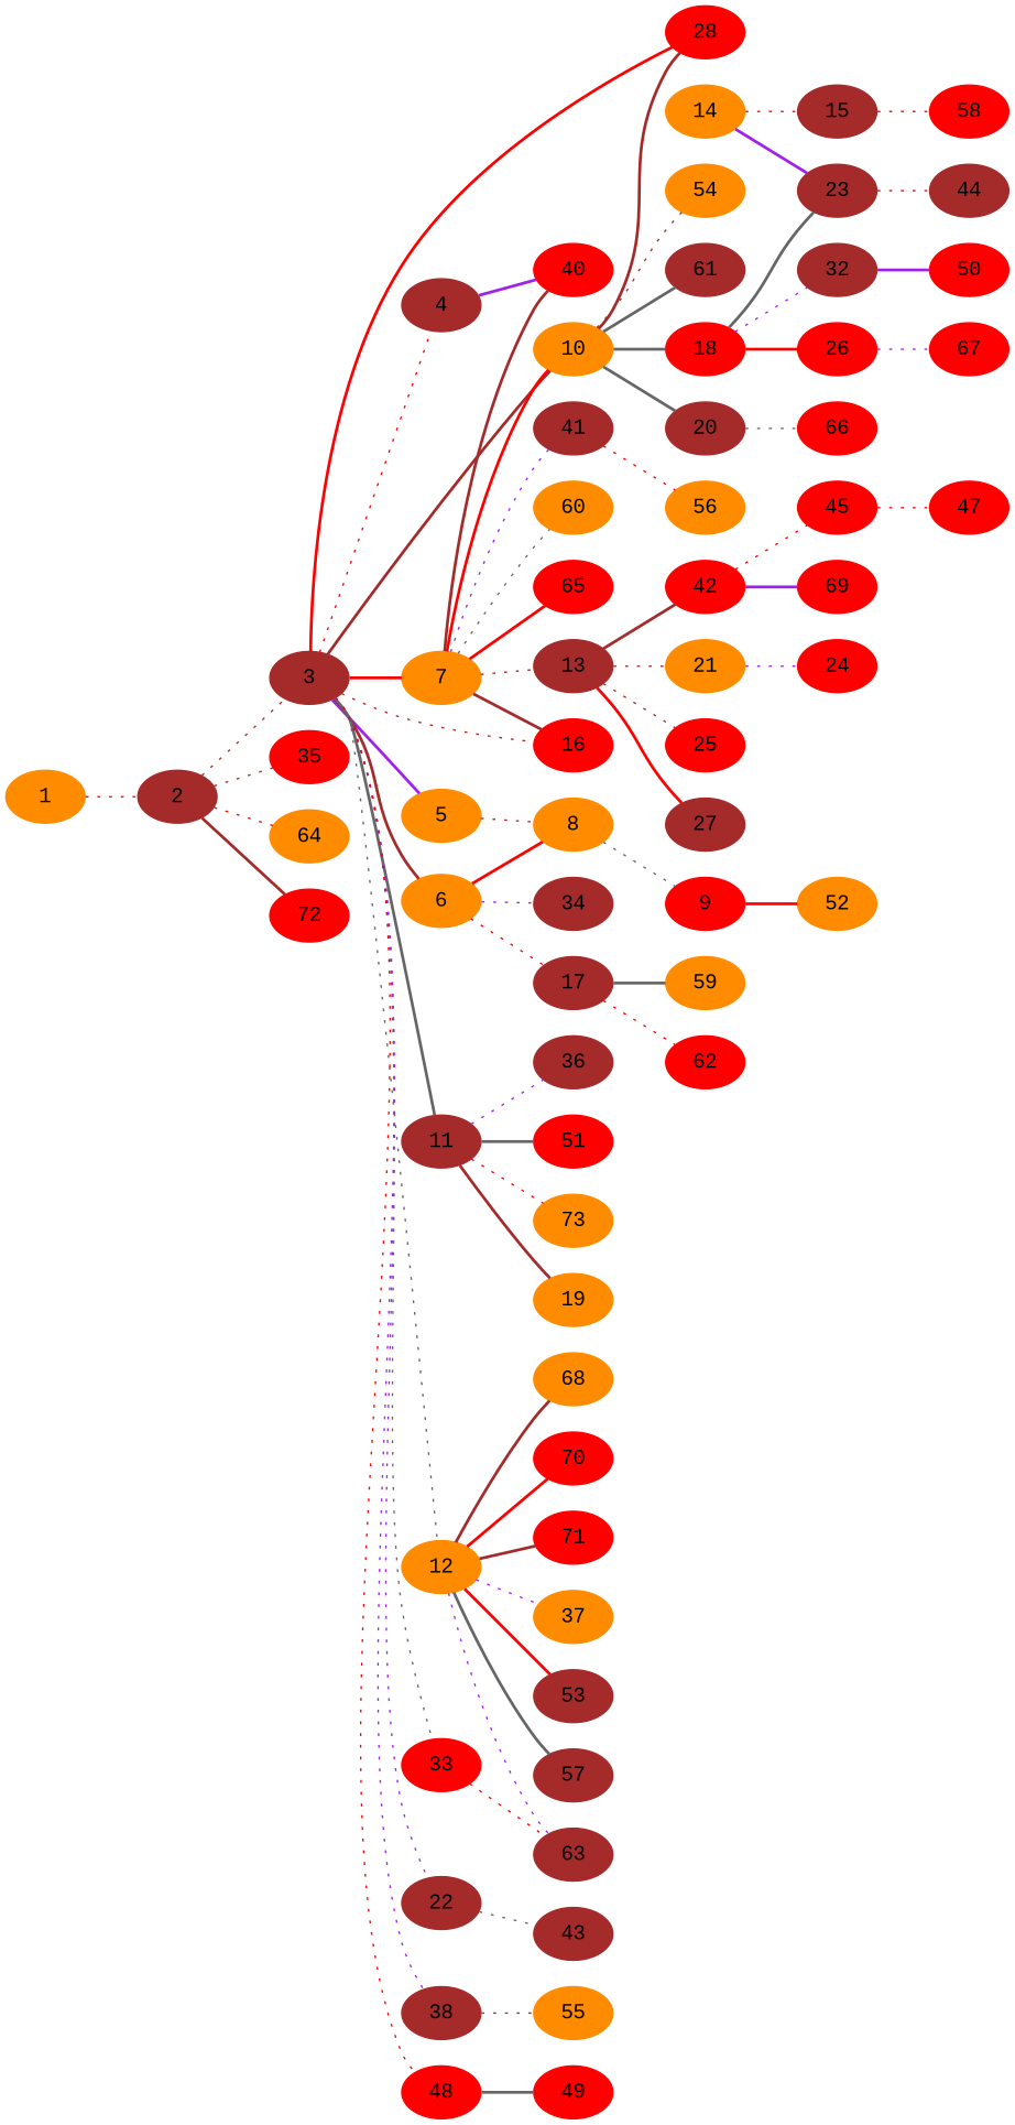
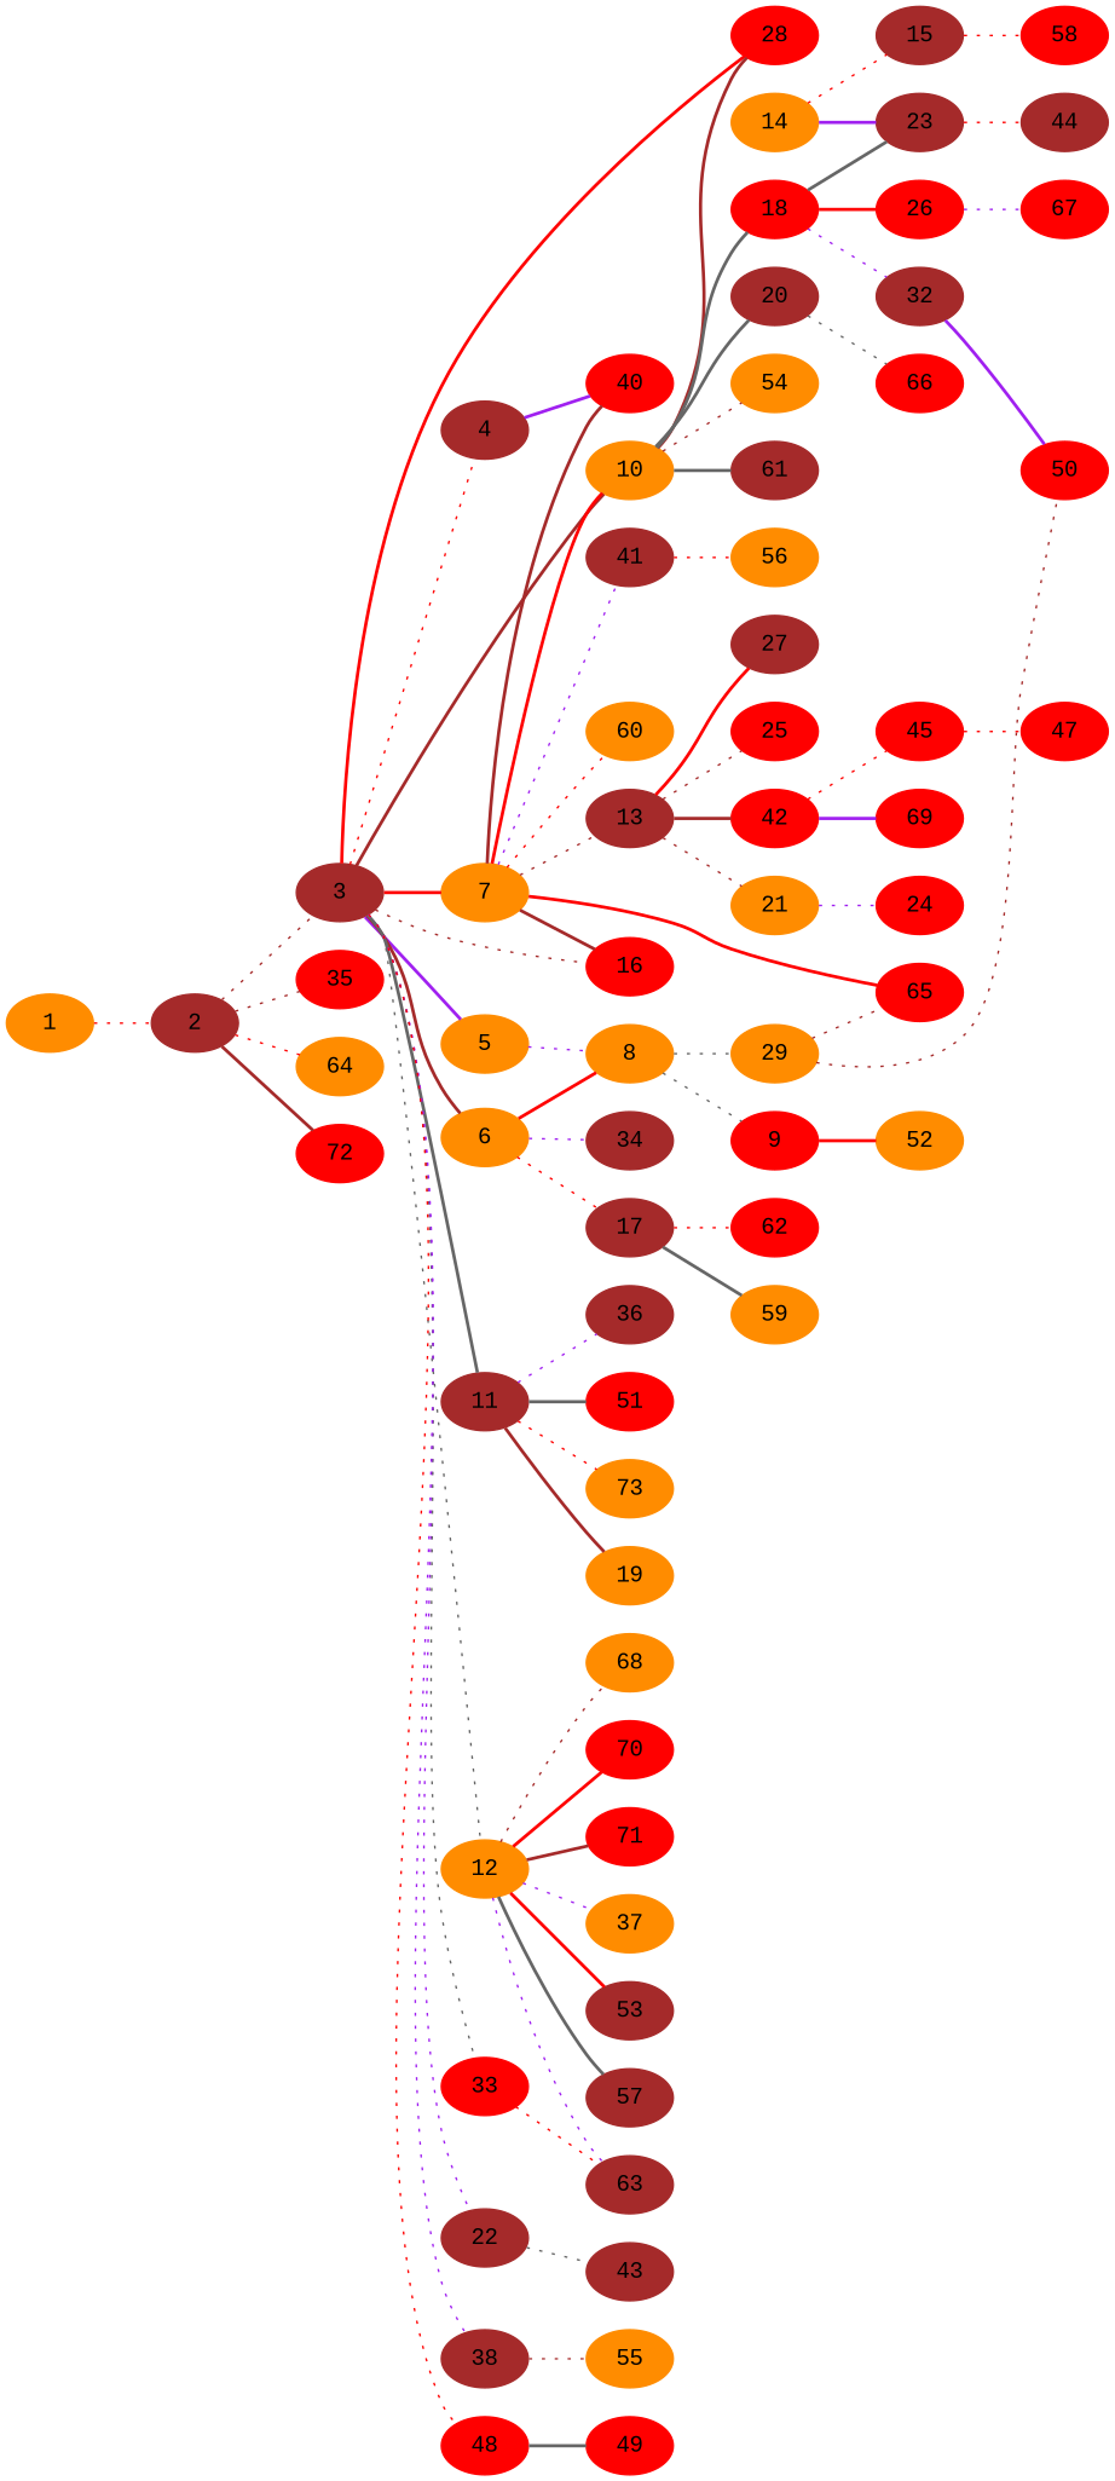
  graph {
    fontname="Liberation Mono"
    rankdir=LR
    node [color=red fontname="Liberation Mono" style=filled]
    edge [color=red fontname="Liberation Mono" style=dotted weight=1.0]
    1 [color=darkorange]
    2 [color=brown]
    3 [color=brown]
    35
    64 [color=darkorange]
    72
    4 [color=brown]
    5 [color=darkorange]
    6 [color=darkorange]
    7 [color=darkorange]
    10 [color=darkorange]
    11 [color=brown]
    12 [color=darkorange]
    16
    22 [color=brown]
    28
    33
    38 [color=brown]
    48
    40
    8 [color=darkorange]
    17 [color=brown]
    34 [color=brown]
    13 [color=brown]
    41 [color=brown]
    60 [color=darkorange]
    65
    18
    20 [color=brown]
    54 [color=darkorange]
    61 [color=brown]
    19 [color=darkorange]
    36 [color=brown]
    51
    73 [color=darkorange]
    37 [color=darkorange]
    53 [color=brown]
    57 [color=brown]
    63 [color=brown]
    68 [color=darkorange]
    70
    71
    43 [color=brown]
    55 [color=darkorange]
    49
    9
+   29 [color=darkorange]
    59 [color=darkorange]
    62
    21 [color=darkorange]
    25
    27 [color=brown]
    42
    56 [color=darkorange]
    52 [color=darkorange]
    50
    14 [color=darkorange]
    15 [color=brown]
    23 [color=brown]
    26
    32 [color=brown]
    66
    24
    45
    69
    58
    44 [color=brown]
    67
    47
    1 -- 2
    2 -- 3 [color=brown]
    2 -- 35 [color=brown]
    2 -- 64
    2 -- 72 [color=brown style=bold]
    3 -- 4
    3 -- 5 [color=purple style=bold]
    3 -- 6 [color=brown style=bold]
    3 -- 7 [style=bold weight=17.0]
    3 -- 10 [color=brown style=bold]
    3 -- 11 [color=gray40 style=bold]
    3 -- 12 [color=gray40]
    3 -- 16 [color=brown]
    3 -- 22 [color=purple]
    3 -- 28 [style=bold]
    3 -- 33 [color=gray40]
    3 -- 38 [color=purple]
    3 -- 48
    4 -- 40 [color=purple style=bold]
-   5 -- 8 [color=brown]
+   5 -- 8 [color=purple]
    6 -- 8 [style=bold]
    6 -- 17
    6 -- 34 [color=purple]
    7 -- 10 [style=bold]
    7 -- 16 [color=brown style=bold]
    7 -- 40 [color=brown style=bold]
    7 -- 13 [color=brown]
    7 -- 41 [color=purple]
-   7 -- 60 [color=gray40]
+   7 -- 60
    7 -- 65 [style=bold]
    10 -- 28 [color=brown style=bold]
    10 -- 18 [color=gray40 style=bold]
    10 -- 20 [color=gray40 style=bold]
    10 -- 54 [color=brown]
    10 -- 61 [color=gray40 style=bold]
    11 -- 19 [color=brown style=bold]
    11 -- 36 [color=purple]
    11 -- 51 [color=gray40 style=bold]
    11 -- 73
    12 -- 37 [color=purple]
    12 -- 53 [style=bold]
    12 -- 57 [color=gray40 style=bold]
    12 -- 63 [color=purple]
-   12 -- 68 [color=brown style=bold]
+   12 -- 68 [color=brown]
    12 -- 70 [style=bold]
    12 -- 71 [color=brown style=bold]
    22 -- 43 [color=gray40]
    33 -- 63
    38 -- 55 [color=brown weight=2.0]
    48 -- 49 [color=gray40 style=bold]
    8 -- 9 [color=gray40]
+   8 -- 29 [color=gray40]
    17 -- 59 [color=gray40 style=bold]
    17 -- 62
    13 -- 21 [color=brown]
    13 -- 25 [color=brown]
    13 -- 27 [style=bold]
    13 -- 42 [color=brown style=bold]
    41 -- 56 [weight=2.0]
    18 -- 23 [color=gray40 style=bold]
    18 -- 26 [style=bold weight=5.0]
    18 -- 32 [color=purple]
    20 -- 66 [color=gray40]
    9 -- 52 [style=bold]
+   29 -- 65 [color=brown]
+   29 -- 50 [color=brown]
    21 -- 24 [color=purple weight=2.0]
    42 -- 45
    42 -- 69 [color=purple style=bold]
    14 -- 15
    14 -- 23 [color=purple style=bold]
    15 -- 58
    23 -- 44
    26 -- 67 [color=purple]
    32 -- 50 [color=purple style=bold]
    45 -- 47
  }
